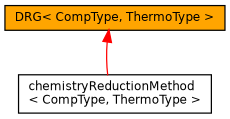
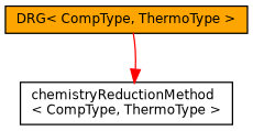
  digraph {
    fontname="DejaVu Sans"
    node [color=black fontname="DejaVu Sans" fontsize=10 shape=record style=filled]
    n1 [fillcolor=orange fontcolor=black height=0.2 label="DRG\< CompType, ThermoType \>" width=0.4]
    n2 [height=0.2 label="chemistryReductionMethod\l\< CompType, ThermoType \>" width=0.4 fillcolor=white]
-   n1 -> n2 [color=red dir=back fontname="DejaVu Sans" fontsize=10 labelfontname=Helvetica labelfontsize=10 style=solid]
+   n2 -> n1 [color=red dir=back fontname="DejaVu Sans" fontsize=10 labelfontname=Helvetica labelfontsize=10 style=solid]
  }
